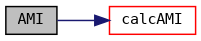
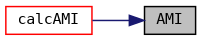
  digraph {
    rankdir=LR
    fontname="DejaVu Sans Mono"
    node [fontname="DejaVu Sans Mono" fontsize=10 shape=record]
    n1 [color=black fillcolor=grey75 fontcolor=black height=0.2 label=AMI style=filled width=0.4]
    n2 [color=red height=0.2 label=calcAMI width=0.4]
-   n1 -> n2 [color=midnightblue fontname="DejaVu Sans Mono" fontsize=10 labelfontname=Helvetica labelfontsize=10 style=solid]
+   n2 -> n1 [color=midnightblue fontname="DejaVu Sans Mono" fontsize=10 labelfontname=Helvetica labelfontsize=10 style=solid]
  }
